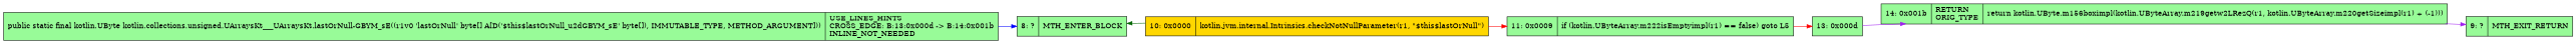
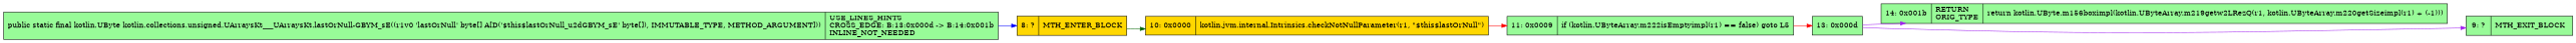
  digraph {
    rankdir=LR
    node [fillcolor=palegreen shape=record style=filled]
    edge [color=red]
-   n1 [label="{8\:\ ?|MTH_ENTER_BLOCK\l}"]
+   n1 [fillcolor=gold label="{8\:\ ?|MTH_ENTER_BLOCK\l}"]
    n2 [fillcolor=gold label="{10\:\ 0x0000|kotlin.jvm.internal.Intrinsics.checkNotNullParameter(r1, \"$this$lastOrNull\")\l}"]
    n3 [label="{11\:\ 0x0009|if (kotlin.UByteArray.m222isEmptyimpl(r1) == false) goto L5\l}"]
    n4 [label="{13\:\ 0x000d}"]
    n5 [label="{14\:\ 0x001b|RETURN\lORIG_TYPE\l|return kotlin.UByte.m156boximpl(kotlin.UByteArray.m219getw2LRezQ(r1, kotlin.UByteArray.m220getSizeimpl(r1) + (\-1)))\l}"]
-   n6 [label="{9\:\ ?|MTH_EXIT_RETURN\l}"]
+   n6 [label="{9\:\ ?|MTH_EXIT_BLOCK\l}"]
    n7 [label="{public static final kotlin.UByte kotlin.collections.unsigned.UArraysKt___UArraysKt.lastOrNull\-GBYM_sE((r1v0 'lastOrNull' byte[] A[D('$this$lastOrNull_u2dGBYM_sE' byte[]), IMMUTABLE_TYPE, METHOD_ARGUMENT]))  | USE_LINES_HINTS\lCROSS_EDGE: B:13:0x000d \-\> B:14:0x001b\lINLINE_NOT_NEEDED\l}"]
-   n2 -> n1 [color=darkgreen]
+   n1 -> n2 [color=darkgreen]
    n2 -> n3
    n3 -> n4
    n4 -> n5 [color=purple]
-   n5 -> n6 [color=purple]
+   n4 -> n6 [color=purple]
    n7 -> n1 [color=blue]
  }
